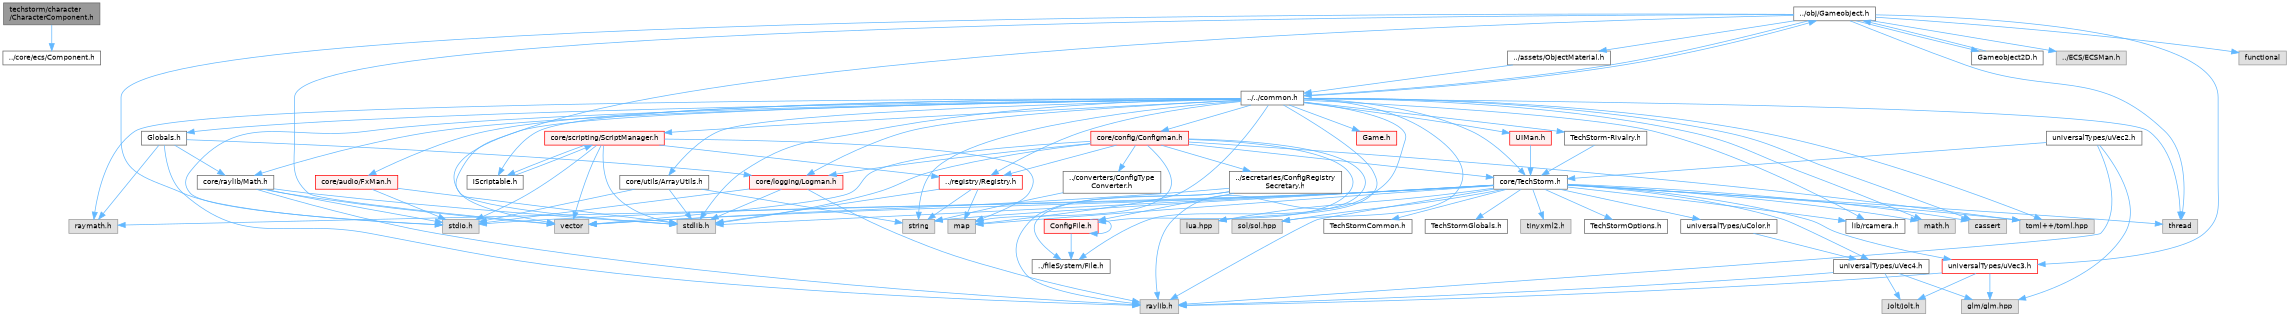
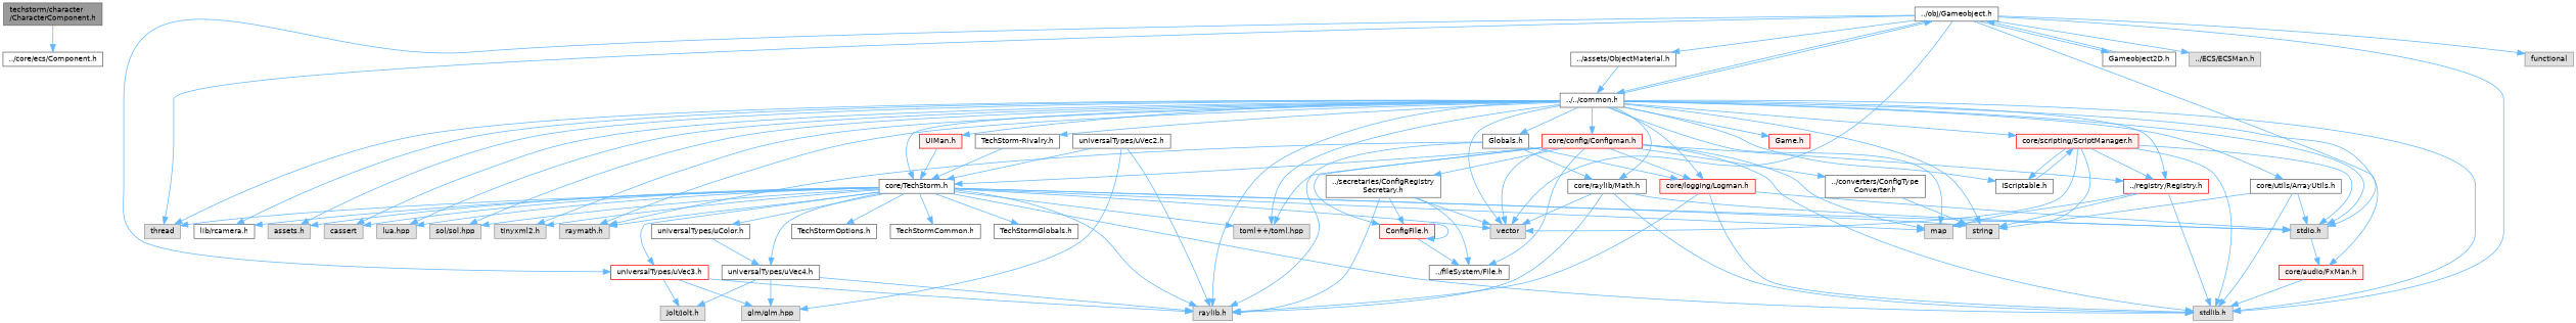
  digraph {
    node [color=grey40 fillcolor=white fontname=Helvetica fontsize=10 shape=box style=filled]
    edge [color=steelblue1 fontname=Helvetica fontsize=10 labelfontname=Helvetica labelfontsize=10 style=solid]
    n1 [color=gray40 fillcolor=grey60 fontcolor=black height=0.2 label="techstorm/character\l/CharacterComponent.h" width=0.4]
    n2 [height=0.2 label="../core/ecs/Component.h" width=0.4]
    n3 [height=0.2 label="../obj/Gameobject.h" width=0.4]
    n4 [color=grey60 fillcolor="#E0E0E0" height=0.2 label="stdlib.h" width=0.4]
    n5 [height=0.2 label="../../common.h" width=0.4]
    n6 [color=grey60 fillcolor="#E0E0E0" height=0.2 label="stdio.h" width=0.4]
    n7 [color=grey60 fillcolor="#E0E0E0" height=0.2 label=vector width=0.4]
    n8 [color=grey60 fillcolor="#E0E0E0" height=0.2 label=thread width=0.4]
    n9 [color=red height=0.2 label="universalTypes/uVec3.h" width=0.4]
    n10 [height=0.2 label="Gameobject2D.h" width=0.4]
    n11 [color=grey60 fillcolor="#E0E0E0" height=0.2 label="../ECS/ECSMan.h" width=0.4]
    n12 [height=0.2 label="../assets/ObjectMaterial.h" width=0.4]
    n13 [color=grey60 fillcolor="#E0E0E0" height=0.2 label=functional width=0.4]
    n14 [color=grey60 fillcolor="#E0E0E0" height=0.2 label="raylib.h" width=0.4]
    n15 [color=grey60 fillcolor="#E0E0E0" height=0.2 label="raymath.h" width=0.4]
    n16 [height=0.2 label="lib/rcamera.h" width=0.4]
    n17 [color=grey60 fillcolor="#E0E0E0" height=0.2 label=string width=0.4]
    n18 [color=grey60 fillcolor="#E0E0E0" height=0.2 label=map width=0.4]
-   n19 [color=grey60 fillcolor="#E0E0E0" height=0.2 label="math.h" width=0.4]
+   n19 [color=grey60 fillcolor="#E0E0E0" height=0.2 label="assets.h" width=0.4]
    n20 [color=grey60 fillcolor="#E0E0E0" height=0.2 label=cassert width=0.4]
    n21 [color=grey60 fillcolor="#E0E0E0" height=0.2 label="lua.hpp" width=0.4]
    n22 [color=grey60 fillcolor="#E0E0E0" height=0.2 label="sol/sol.hpp" width=0.4]
    n23 [color=grey60 fillcolor="#E0E0E0" height=0.2 label="toml++/toml.hpp" width=0.4]
    n24 [color=grey60 fillcolor="#E0E0E0" height=0.2 label="tinyxml2.h" width=0.4]
    n25 [height=0.2 label="Globals.h" width=0.4]
    n26 [height=0.2 label="core/raylib/Math.h" width=0.4]
    n27 [color=red fillcolor="#FFF0F0" height=0.2 label="core/logging/Logman.h" width=0.4]
    n28 [height=0.2 label="core/TechStorm.h" width=0.4]
    n29 [color=red fillcolor="#FFF0F0" height=0.2 label="core/config/Configman.h" width=0.4]
    n30 [color=red height=0.2 label="../registry/Registry.h" width=0.4]
    n31 [color=red fillcolor="#FFF0F0" height=0.2 label="core/scripting/ScriptManager.h" width=0.4]
    n32 [height=0.2 label="IScriptable.h" width=0.4]
    n33 [height=0.2 label="core/utils/ArrayUtils.h" width=0.4]
    n34 [color=red fillcolor="#FFF0F0" height=0.2 label="core/audio/FxMan.h" width=0.4]
    n35 [color=red fillcolor="#FFF0F0" height=0.2 label="UIMan.h" width=0.4]
    n36 [height=0.2 label="TechStorm-Rivalry.h" width=0.4]
    n37 [color=red fillcolor="#FFF0F0" height=0.2 label="Game.h" width=0.4]
    n38 [color=grey60 fillcolor="#E0E0E0" height=0.2 label="glm/glm.hpp" width=0.4]
    n39 [color=grey60 fillcolor="#E0E0E0" height=0.2 label="Jolt/Jolt.h" width=0.4]
    n40 [height=0.2 label="TechStormOptions.h" width=0.4]
    n41 [height=0.2 label="TechStormCommon.h" width=0.4]
    n42 [height=0.2 label="TechStormGlobals.h" width=0.4]
    n43 [height=0.2 label="universalTypes/uVec4.h" width=0.4]
    n44 [height=0.2 label="universalTypes/uColor.h" width=0.4]
    n45 [height=0.2 label="../fileSystem/File.h" width=0.4]
    n46 [color=red fillcolor="#FFF0F0" height=0.2 label="ConfigFile.h" width=0.4]
    n47 [height=0.2 label="../converters/ConfigType\lConverter.h" width=0.4]
    n48 [height=0.2 label="../secretaries/ConfigRegistry\lSecretary.h" width=0.4]
    n49 [height=0.2 label="universalTypes/uVec2.h" width=0.4]
    n1 -> n2
    n3 -> n4
    n3 -> n5
    n3 -> n6
    n3 -> n7
    n3 -> n8
    n3 -> n9
    n3 -> n10
    n3 -> n11
    n3 -> n12
    n3 -> n13
    n5 -> n3
    n5 -> n4
    n5 -> n6
    n5 -> n7
    n5 -> n8
    n5 -> n14
    n5 -> n15
    n5 -> n16
    n5 -> n17
    n5 -> n18
    n5 -> n19
    n5 -> n20
    n5 -> n21
    n5 -> n22
    n5 -> n23
+   n5 -> n24
    n5 -> n25
    n5 -> n26
    n5 -> n27
    n5 -> n28
    n5 -> n29
    n5 -> n30
    n5 -> n31
    n5 -> n32
    n5 -> n33
    n5 -> n34
    n5 -> n35
    n5 -> n36
    n5 -> n37
    n9 -> n14
    n9 -> n38
    n9 -> n39
    n10 -> n3
    n12 -> n5
    n25 -> n14
    n25 -> n15
    n25 -> n26
    n25 -> n27
    n26 -> n4
    n26 -> n6
    n26 -> n7
    n26 -> n14
    n27 -> n4
    n27 -> n6
    n27 -> n14
    n28 -> n4
    n28 -> n6
    n28 -> n7
    n28 -> n8
    n28 -> n9
    n28 -> n14
    n28 -> n15
    n28 -> n16
    n28 -> n17
    n28 -> n18
    n28 -> n19
    n28 -> n20
    n28 -> n21
    n28 -> n22
    n28 -> n23
    n28 -> n24
    n28 -> n40
    n28 -> n41
    n28 -> n42
    n28 -> n43
    n28 -> n44
    n29 -> n4
    n29 -> n7
    n29 -> n18
    n29 -> n23
    n29 -> n27
    n29 -> n28
    n29 -> n30
    n29 -> n45
    n29 -> n46
    n29 -> n47
    n29 -> n48
    n30 -> n4
    n30 -> n17
    n30 -> n18
    n31 -> n4
    n31 -> n6
    n31 -> n7
    n31 -> n18
    n31 -> n30
    n31 -> n32
    n32 -> n31
    n33 -> n4
    n33 -> n6
    n33 -> n17
    n34 -> n4
-   n34 -> n6
+   n6 -> n34
    n35 -> n28
    n36 -> n28
    n43 -> n14
    n43 -> n38
    n43 -> n39
    n44 -> n43
    n46 -> n45
    n46 -> n46
    n47 -> n17
    n48 -> n7
    n48 -> n14
    n48 -> n45
    n48 -> n46
    n49 -> n14
    n49 -> n28
    n49 -> n38
  }
